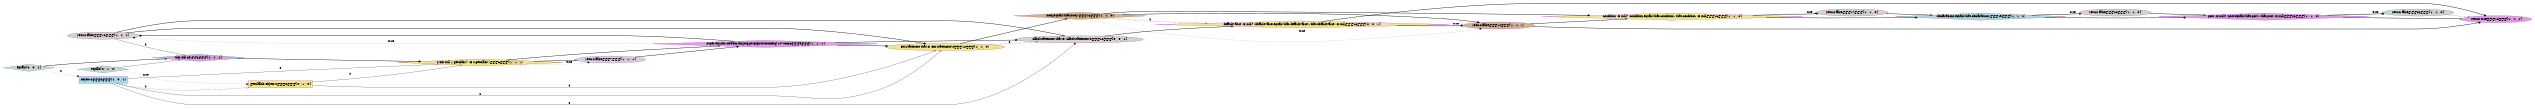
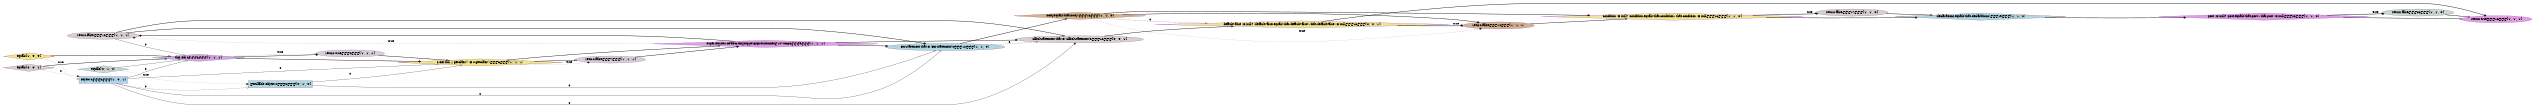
  digraph {
    rankdir=LR
    node [color=brown fillcolor=lightgrey shape=diamond style=filled]
    edge [arrowhead=diamond style=bold]
    n1 [fillcolor=lightblue label="!declarations.equals(that.declarations)@@@19@@@['1', '1', '0']"]
-   n2 [label="return false@@@20@@@['1', '1', '0']" shape=ellipse]
    n3 [color=purple fillcolor=plum label="post != null? !post.equals(that.post): that.post != null@@@22@@@['1', '1', '0']"]
    n4 [color=purple fillcolor=plum label="return true@@@16@@@['1', '1', '1']" shape=ellipse]
    n5 [color=teal label="return false@@@23@@@['1', '1', '0']" shape=ellipse]
    n6 [color=purple fillcolor=tan label="return false@@@14@@@['1', '1', '1']" shape=ellipse]
    n7 [color=purple fillcolor=khaki label="condition != null? !condition.equals(that.condition): that.condition != null@@@16@@@['1', '1', '0']"]
    n8 [label="return false@@@17@@@['1', '1', '0']" shape=ellipse]
    n9 [label="return false@@@10@@@['1', '1', '1']" shape=ellipse]
    n10 [label="LabelStatement that = (LabelStatement)o@@@12@@@['0', '0', '1']" shape=ellipse]
-   n11 [fillcolor=khaki label="ForStatement that = (ForStatement)o@@@12@@@['1', '1', '0']" shape=ellipse]
+   n11 [fillcolor=lightblue label="ForStatement that = (ForStatement)o@@@12@@@['1', '1', '0']" shape=ellipse]
    n12 [color=teal fillcolor=plum label="this == o@@@3@@@['1', '1', '1']"]
    n13 [color=purple fillcolor=khaki label="defaultValue != null? !defaultValue.equals(that.defaultValue): that.defaultValue != null@@@13@@@['0', '0', '1']"]
    n14 [fillcolor=tan label="!body.equals(that.body)@@@13@@@['1', '1', '0']"]
    n15 [fillcolor=khaki label="o == null || getClass() != o.getClass()@@@6@@@['1', '1', '1']"]
+   n16 [color=purple label="return true@@@4@@@['1', '1', '1']" shape=ellipse]
    n17 [color=purple label="return false@@@7@@@['1', '1', '1']" shape=ellipse]
    n18 [color=purple fillcolor=plum label="!super.edu.fdu.CPPDG.tinypdg.pe.ExpressionInfo@1074c68o@@@9@@@['1', '1', '1']"]
-   n19 [fillcolor=khaki label="@Nullable Object o@@@2@@@['0', '1', '0']" shape=box]
+   n19 [fillcolor=lightblue label="@Nullable Object o@@@2@@@['0', '1', '0']" shape=box]
+   n20 [fillcolor=khaki label="equals['1', '0', '0']"]
    n21 [color=purple fillcolor=lightblue label="Object o@@@2@@@['1', '0', '1']" shape=box]
    n22 [color=teal label="equals['0', '1', '0']"]
-   n23 [color=teal label="equals['0', '0', '1']"]
-   n1 -> n2 [arrowhead=odot label=true style=dotted]
-   n1 -> n2 [arrowhead=onormal]
+   n23 [label="equals['0', '0', '1']"]
    n1 -> n3
-   n2 -> n3 [arrowhead=onormal]
    n3 -> n4 [arrowhead=odot]
    n3 -> n5
    n3 -> n5 [arrowhead=onormal label=true style=dotted]
-   n5 -> n4 [arrowhead=odot style=dashed]
-   n6 -> n4
+   n5 -> n4 [arrowhead=odot]
    n6 -> n7 [arrowhead=odot]
    n7 -> n1
    n7 -> n8 [arrowhead=onormal]
    n7 -> n8 [label=true style=dotted]
    n8 -> n1 [arrowhead=onormal]
    n9 -> n10 [arrowhead=onormal]
    n9 -> n11
    n9 -> n12 [arrowhead=odot label=o style=solid]
    n10 -> n13 [arrowhead=onormal]
    n11 -> n10 [arrowhead=onormal label=0 style=dashed]
    n11 -> n14 [arrowhead=onormal]
    n12 -> n15
+   n12 -> n16 [arrowhead=odot label=true style=dotted]
+   n12 -> n16
    n13 -> n4
    n13 -> n6 [label=true style=dotted]
    n13 -> n6 [arrowhead=odot]
    n14 -> n6
    n14 -> n6 [label=true style=dotted]
    n14 -> n7
    n14 -> n13 [arrowhead=onormal label=0 style=dashed]
    n15 -> n17 [label=true style=dotted]
    n15 -> n17 [arrowhead=onormal]
    n15 -> n18 [arrowhead=odot]
+   n16 -> n15 [arrowhead=onormal]
    n17 -> n18
    n18 -> n9
    n18 -> n9 [label=true style=dotted]
    n18 -> n10
    n18 -> n11
    n19 -> n11 [arrowhead=onormal label=o style=solid]
    n19 -> n15 [arrowhead=odot label=o style=solid]
+   n20 -> n12 [arrowhead=onormal]
+   n20 -> n21 [arrowhead=onormal label=true style=dotted]
    n21 -> n10 [label=o style=solid]
    n21 -> n11 [arrowhead=odot label=o style=solid]
+   n21 -> n12 [arrowhead=odot label=o style=solid]
    n21 -> n15 [arrowhead=odot label=o style=solid]
    n21 -> n19 [arrowhead=odot label=0 style=dashed]
    n22 -> n12 [arrowhead=onormal style=solid]
    n22 -> n19 [label=true style=dotted]
    n23 -> n12 [arrowhead=odot]
    n23 -> n21 [label=o style=dotted]
  }
